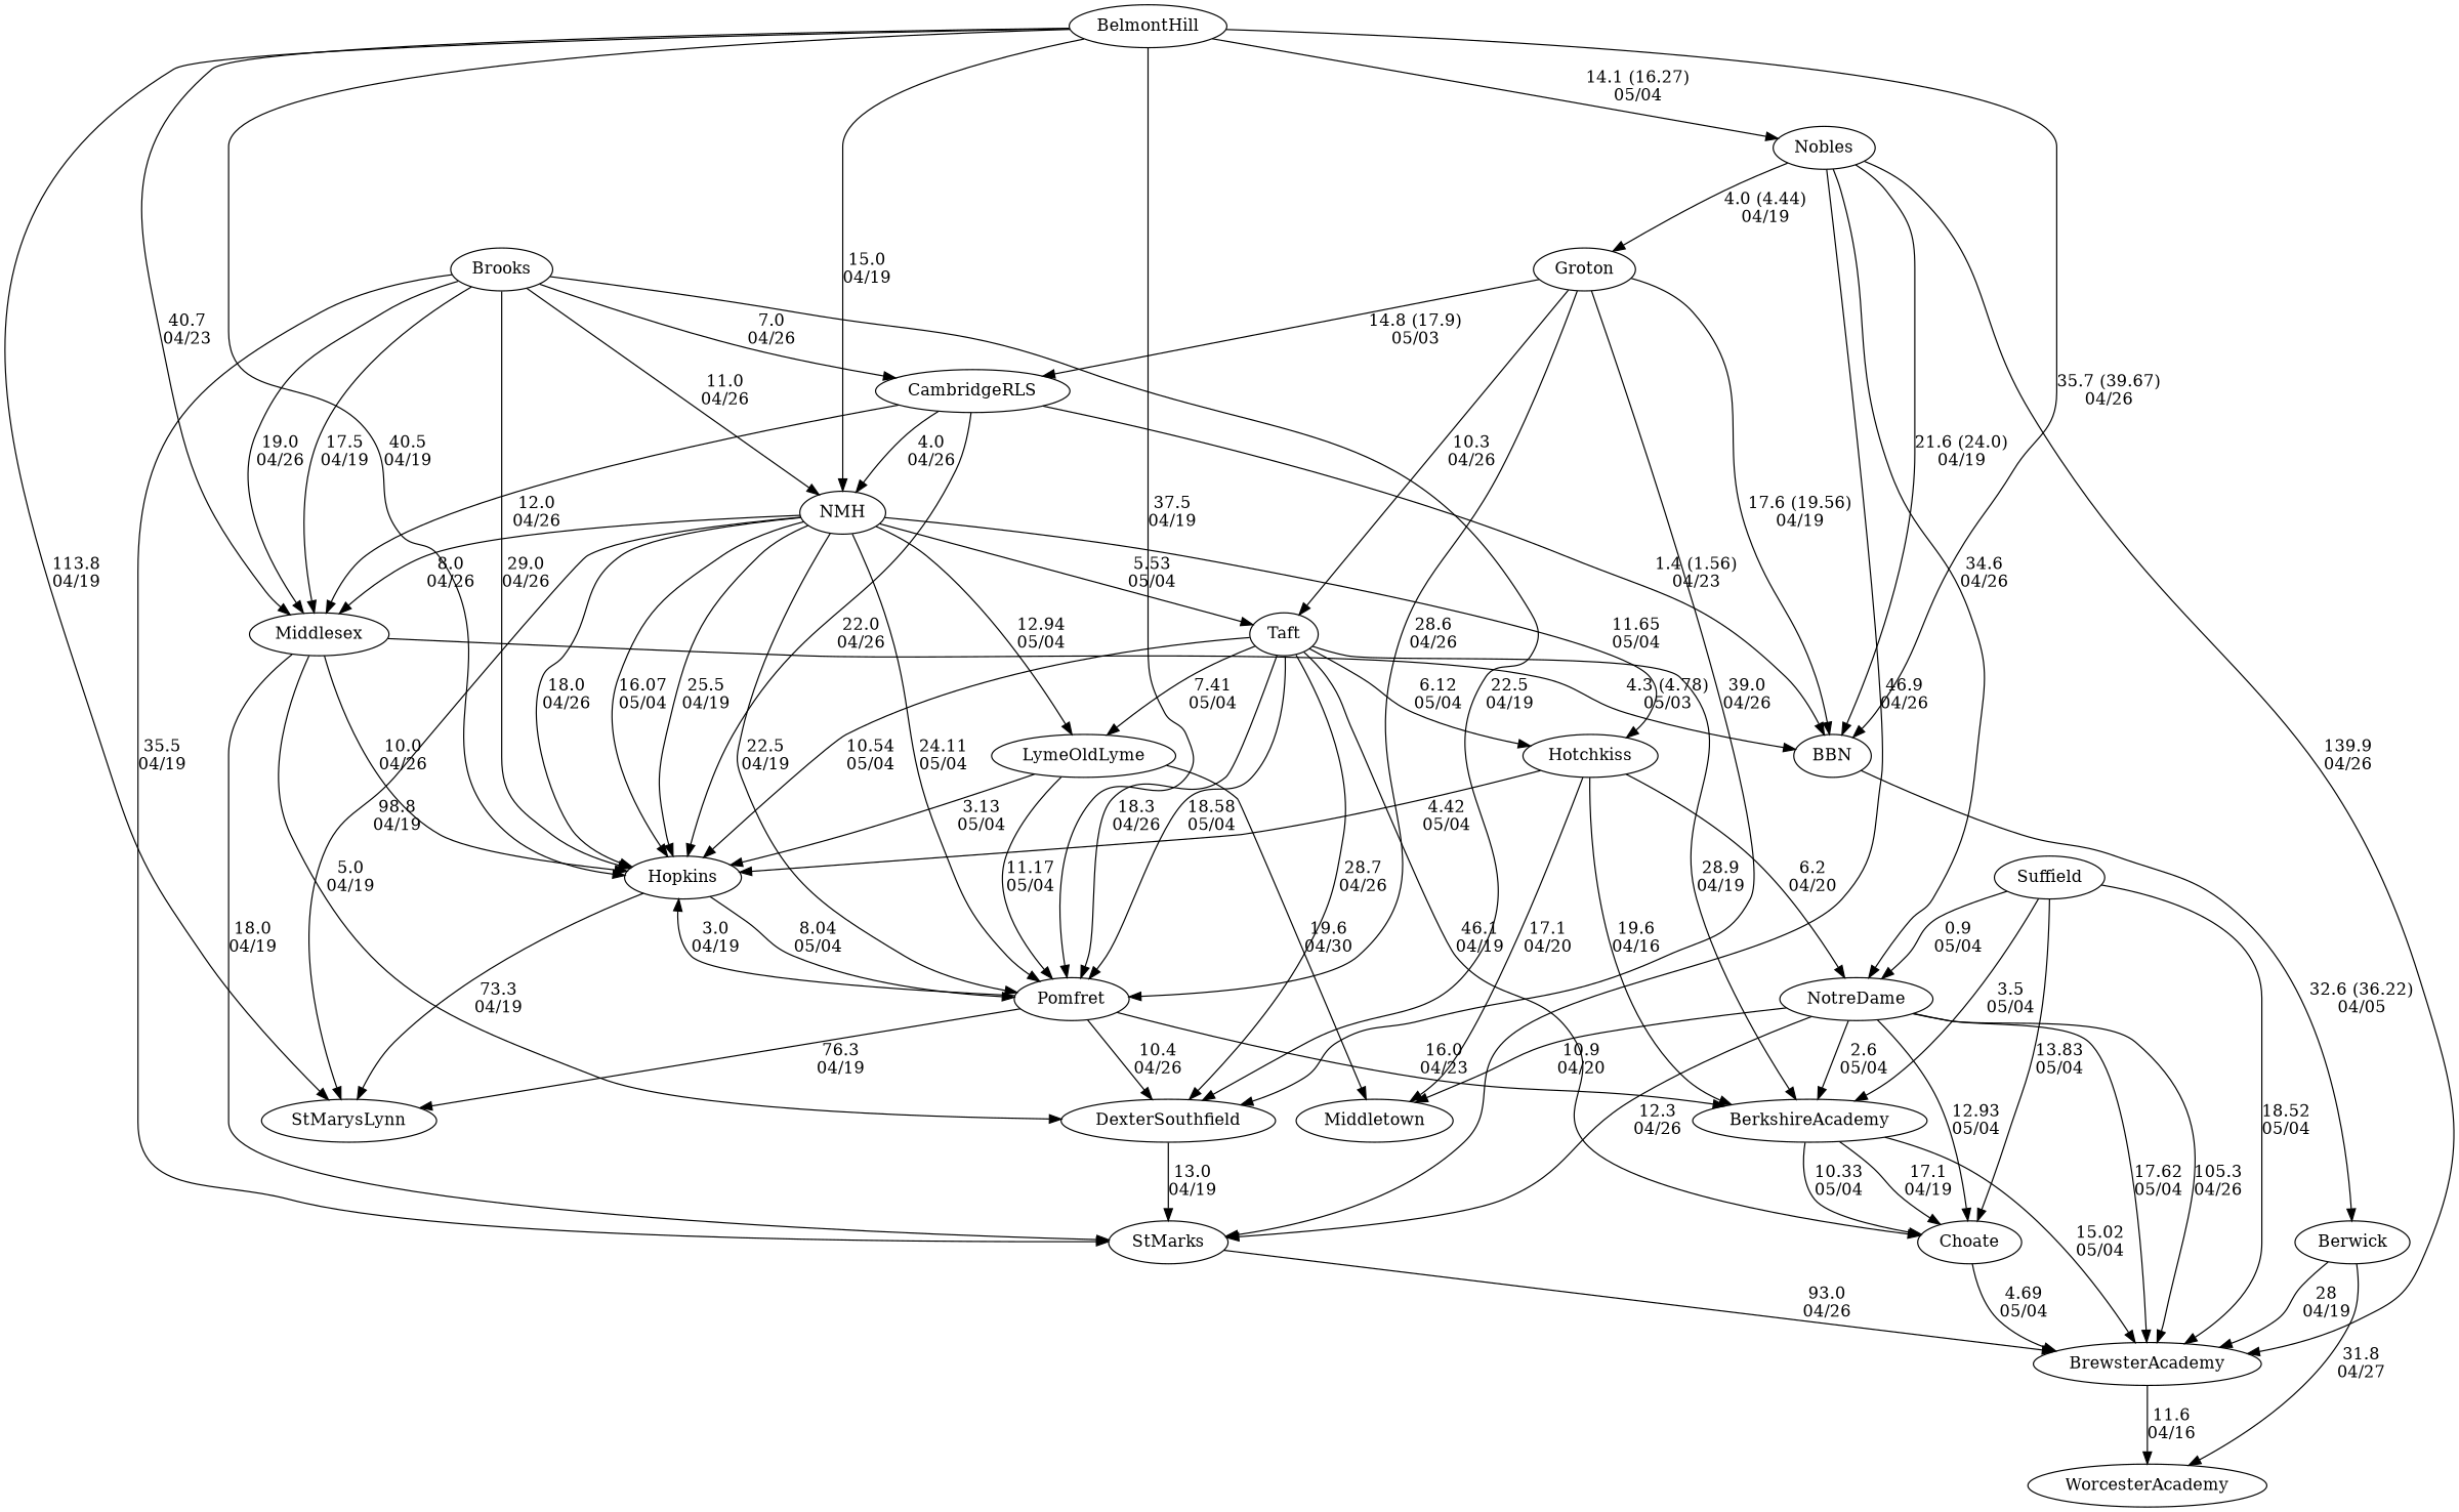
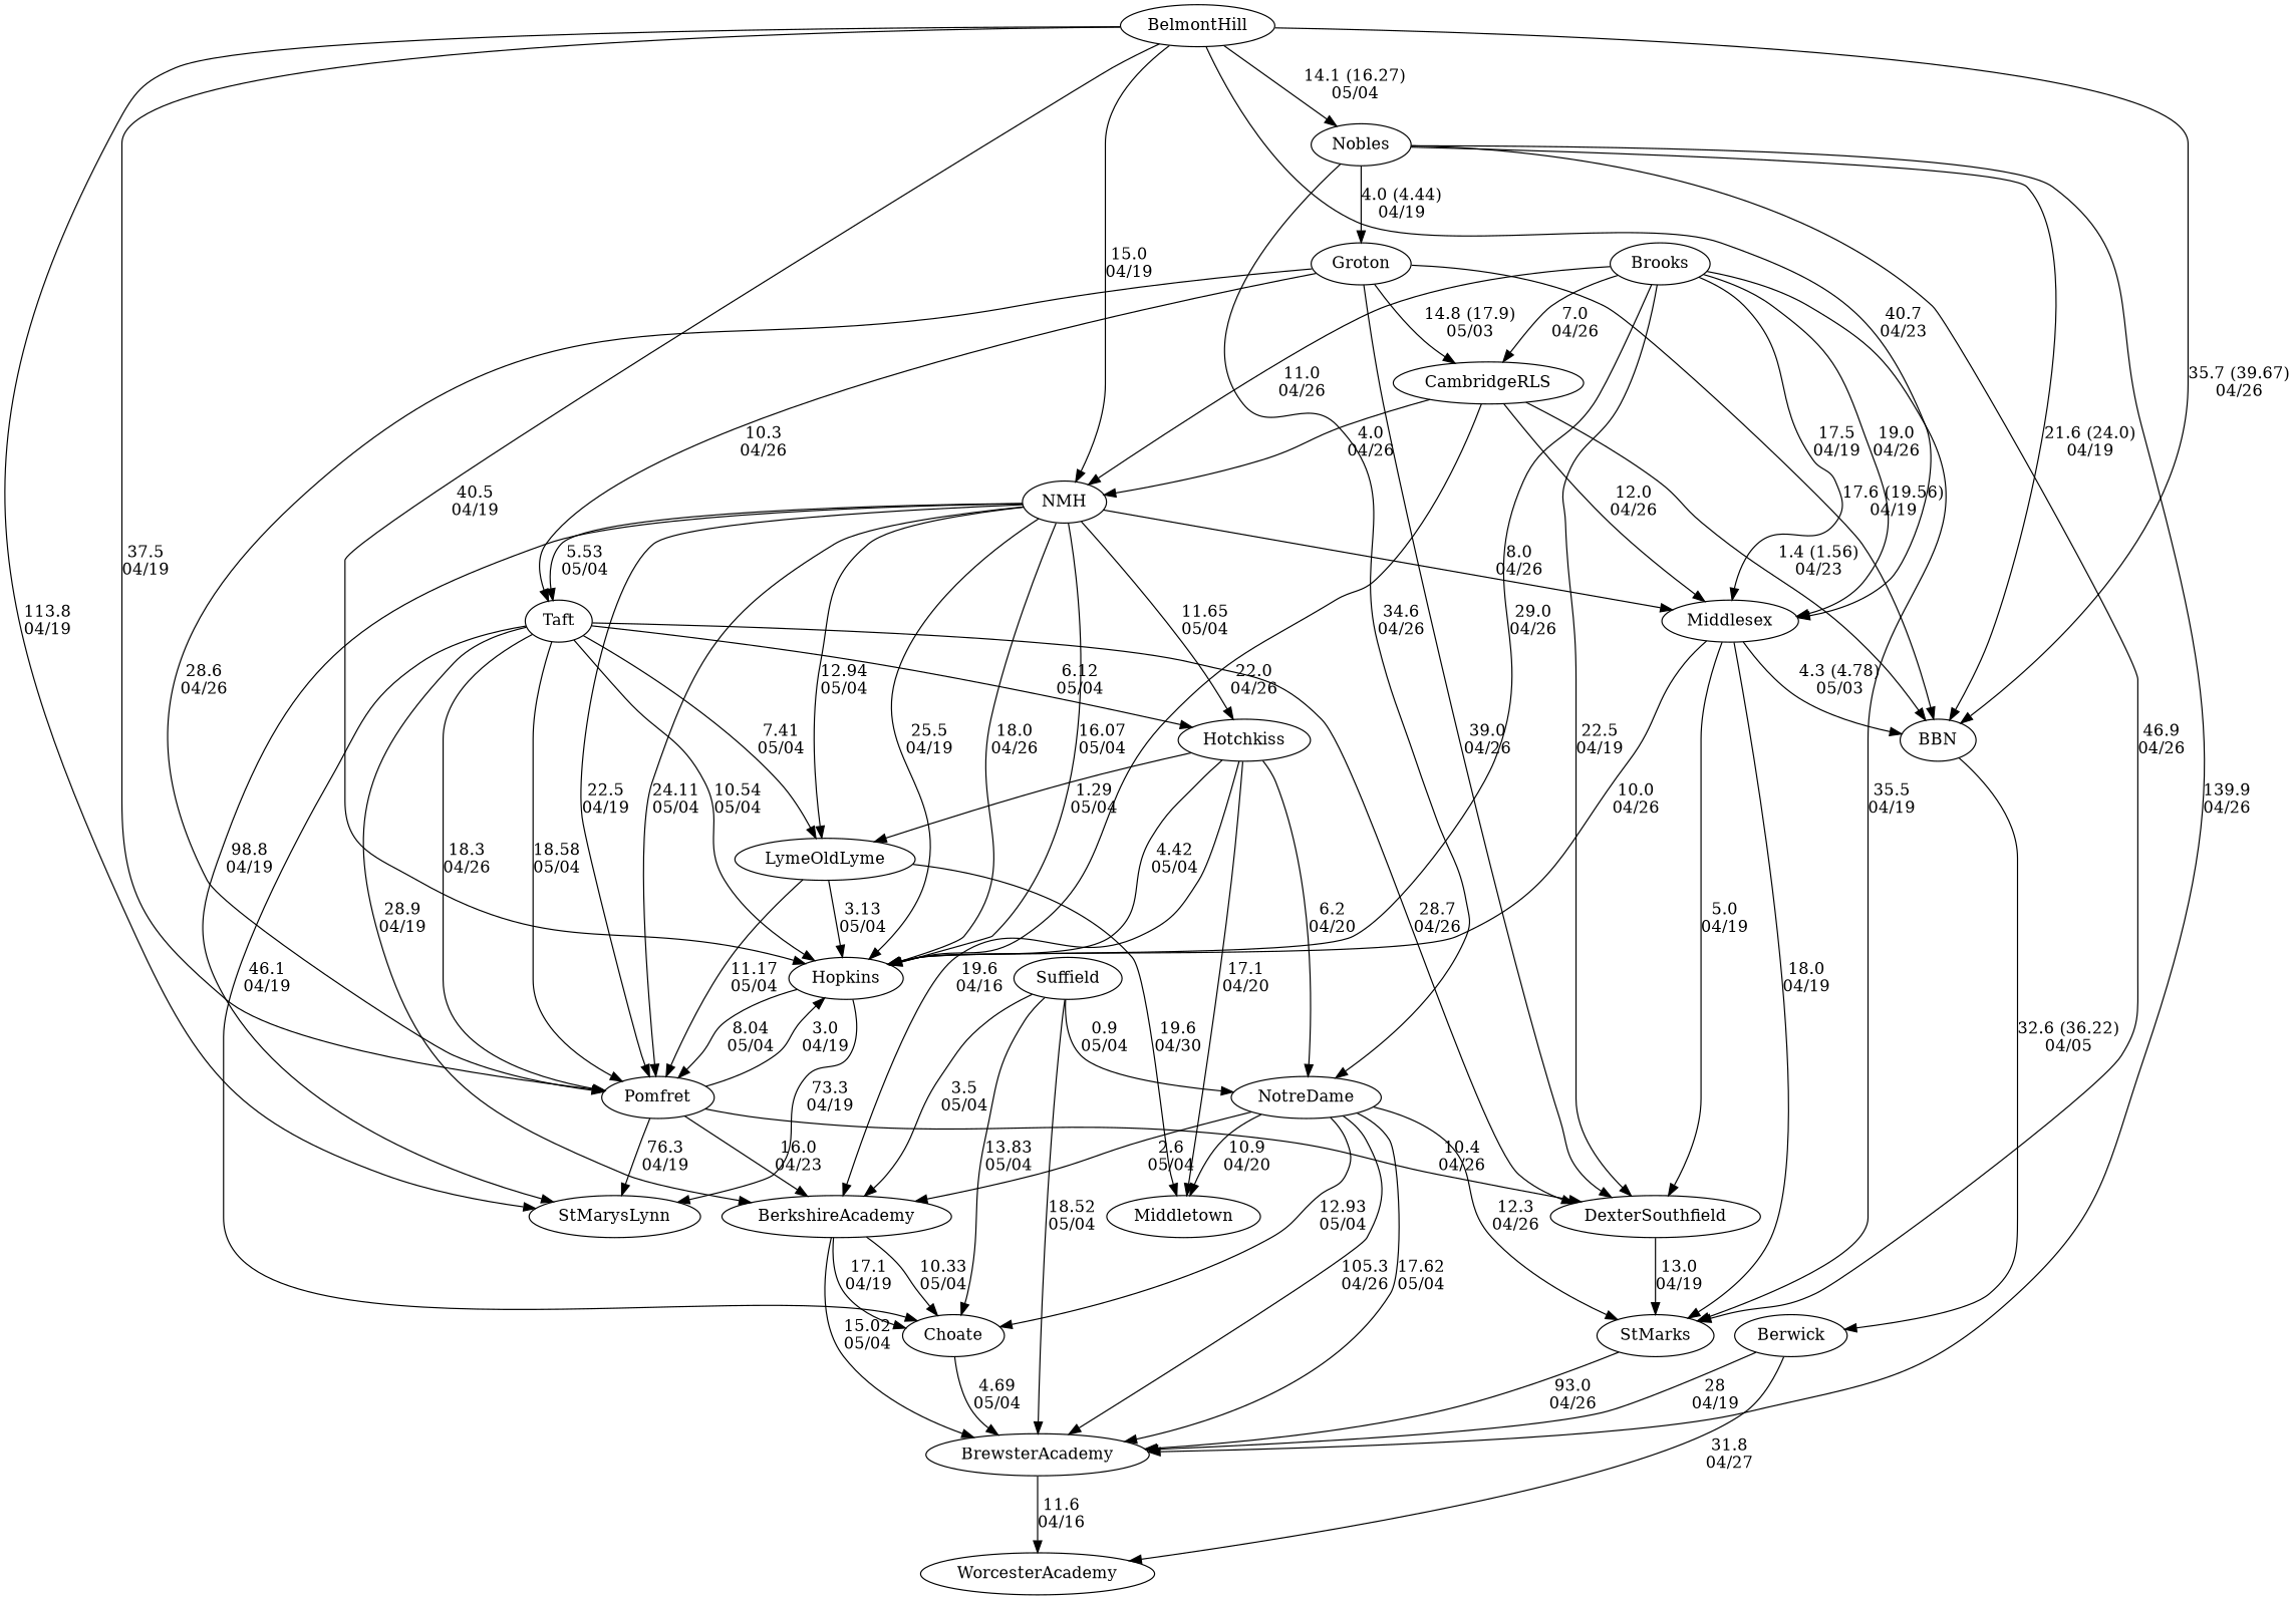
  digraph {
    edge [random=random weight=90]
    BrewsterAcademy
    WorcesterAcademy
    Brooks
    StMarks
    CambridgeRLS
    Hopkins
    NMH
    DexterSouthfield
    Middlesex
    BBN
    Pomfret
    StMarysLynn
    Taft
    Hotchkiss
    LymeOldLyme
    Berwick
    Groton
    Choate
    BerkshireAcademy
    NotreDame
    Middletown
    Nobles
    Suffield
    BelmontHill
    BrewsterAcademy -> WorcesterAcademy [label="11.6\n04/16" weight=89]
    Brooks -> StMarks [label="35.5\n04/19" weight=65]
    Brooks -> CambridgeRLS [label="7.0\n04/26" weight=93]
    Brooks -> Hopkins [label="29.0\n04/26" weight=71]
    Brooks -> NMH [label="11.0\n04/26" weight=89]
    Brooks -> DexterSouthfield [label="22.5\n04/19" weight=78]
    Brooks -> Middlesex [label="17.5\n04/19" weight=83]
    Brooks -> Middlesex [label="19.0\n04/26" weight=81]
    StMarks -> BrewsterAcademy [label="93.0\n04/26" weight=7]
    CambridgeRLS -> Hopkins [label="22.0\n04/26" weight=78]
    CambridgeRLS -> NMH [label="4.0\n04/26" weight=96]
    CambridgeRLS -> Middlesex [label="12.0\n04/26" weight=88]
    CambridgeRLS -> BBN [label="1.4 (1.56)\n04/23" weight=99]
    Hopkins -> Pomfret [label="8.04\n05/04" weight=92]
    Hopkins -> StMarysLynn [label="73.3\n04/19" weight=27]
    NMH -> Hopkins [label="18.0\n04/26" weight=82]
    NMH -> Hopkins [label="25.5\n04/19" weight=75]
    NMH -> Hopkins [label="16.07\n05/04" weight=84]
    NMH -> Middlesex [label="8.0\n04/26" weight=92]
    NMH -> Pomfret [label="22.5\n04/19" weight=78]
    NMH -> Pomfret [label="24.11\n05/04" weight=76]
    NMH -> StMarysLynn [label="98.8\n04/19" weight=2]
    NMH -> Taft [label="5.53\n05/04" weight=95]
    NMH -> Hotchkiss [label="11.65\n05/04" weight=89]
    NMH -> LymeOldLyme [label="12.94\n05/04" weight=88]
    DexterSouthfield -> StMarks [label="13.0\n04/19" weight=87]
    Middlesex -> StMarks [label="18.0\n04/19" weight=82]
    Middlesex -> Hopkins [label="10.0\n04/26"]
    Middlesex -> DexterSouthfield [label="5.0\n04/19" weight=95]
    Middlesex -> BBN [label="4.3 (4.78)\n05/03" weight=96]
    BBN -> Berwick [label="32.6 (36.22)\n04/05" weight=68]
    Pomfret -> Hopkins [label="3.0\n04/19" weight=97]
    Pomfret -> DexterSouthfield [label="10.4\n04/26"]
    Pomfret -> StMarysLynn [label="76.3\n04/19" weight=24]
    Pomfret -> BerkshireAcademy [label="16.0\n04/23" weight=84]
    Taft -> Hopkins [label="10.54\n05/04"]
    Taft -> DexterSouthfield [label="28.7\n04/26" weight=72]
    Taft -> Pomfret [label="18.3\n04/26" weight=82]
    Taft -> Pomfret [label="18.58\n05/04" weight=82]
    Taft -> Hotchkiss [label="6.12\n05/04" weight=94]
    Taft -> LymeOldLyme [label="7.41\n05/04" weight=93]
    Taft -> Choate [label="46.1\n04/19" weight=54]
    Taft -> BerkshireAcademy [label="28.9\n04/19" weight=72]
    Hotchkiss -> Hopkins [label="4.42\n05/04" weight=96]
+   Hotchkiss -> LymeOldLyme [label="1.29\n05/04" weight=99]
    Hotchkiss -> BerkshireAcademy [label="19.6\n04/16" weight=81]
    Hotchkiss -> NotreDame [label="6.2\n04/20" weight=94]
    Hotchkiss -> Middletown [label="17.1\n04/20" weight=83]
    LymeOldLyme -> Hopkins [label="3.13\n05/04" weight=97]
    LymeOldLyme -> Pomfret [label="11.17\n05/04" weight=89]
    LymeOldLyme -> Middletown [label="19.6\n04/30" weight=81]
    Berwick -> BrewsterAcademy [label="28\n04/19" weight=72]
    Berwick -> WorcesterAcademy [label="31.8\n04/27" weight=69]
    Groton -> CambridgeRLS [label="14.8 (17.9)\n05/03" weight=86]
    Groton -> DexterSouthfield [label="39.0\n04/26" weight=61]
    Groton -> BBN [label="17.6 (19.56)\n04/19" weight=83]
    Groton -> Pomfret [label="28.6\n04/26" weight=72]
    Groton -> Taft [label="10.3\n04/26"]
    Choate -> BrewsterAcademy [label="4.69\n05/04" weight=96]
    BerkshireAcademy -> BrewsterAcademy [label="15.02\n05/04" weight=85]
    BerkshireAcademy -> Choate [label="17.1\n04/19" weight=83]
    BerkshireAcademy -> Choate [label="10.33\n05/04"]
    NotreDame -> BrewsterAcademy [label="105.3\n04/26" weight=-5]
    NotreDame -> BrewsterAcademy [label="17.62\n05/04" weight=83]
    NotreDame -> StMarks [label="12.3\n04/26" weight=88]
    NotreDame -> Choate [label="12.93\n05/04" weight=88]
    NotreDame -> BerkshireAcademy [label="2.6\n05/04" weight=98]
    NotreDame -> Middletown [label="10.9\n04/20"]
    Nobles -> BrewsterAcademy [label="139.9\n04/26" weight=-39]
    Nobles -> StMarks [label="46.9\n04/26" weight=54]
    Nobles -> BBN [label="21.6 (24.0)\n04/19" weight=79]
    Nobles -> Groton [label="4.0 (4.44)\n04/19" weight=96]
    Nobles -> NotreDame [label="34.6\n04/26" weight=66]
    Suffield -> BrewsterAcademy [label="18.52\n05/04" weight=82]
    Suffield -> Choate [label="13.83\n05/04" weight=87]
    Suffield -> BerkshireAcademy [label="3.5\n05/04" weight=97]
    Suffield -> NotreDame [label="0.9\n05/04" weight=100]
    BelmontHill -> Hopkins [label="40.5\n04/19" weight=60]
    BelmontHill -> NMH [label="15.0\n04/19" weight=85]
    BelmontHill -> Middlesex [label="40.7\n04/23" weight=60]
    BelmontHill -> BBN [label="35.7 (39.67)\n04/26" weight=65]
    BelmontHill -> Pomfret [label="37.5\n04/19" weight=63]
    BelmontHill -> StMarysLynn [label="113.8\n04/19" weight=-13]
    BelmontHill -> Nobles [label="14.1 (16.27)\n05/04" weight=86]
  }
